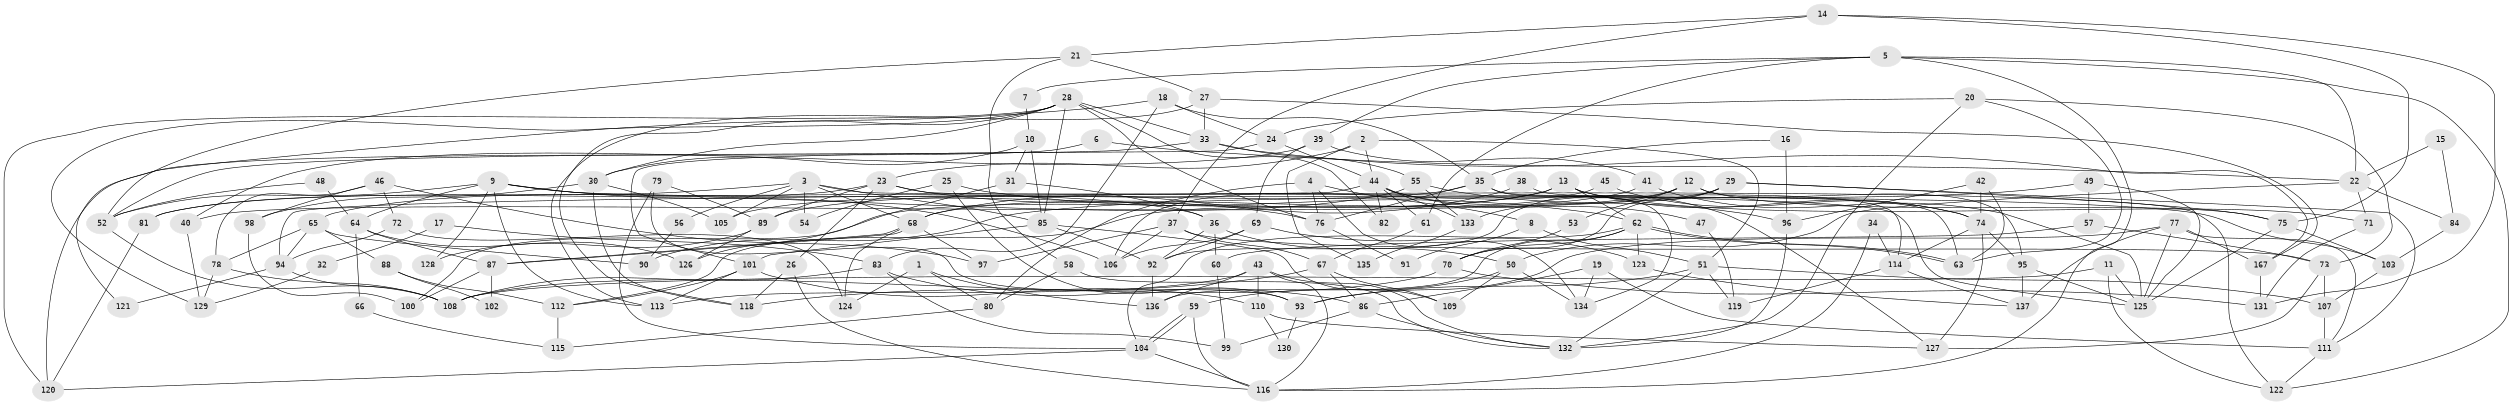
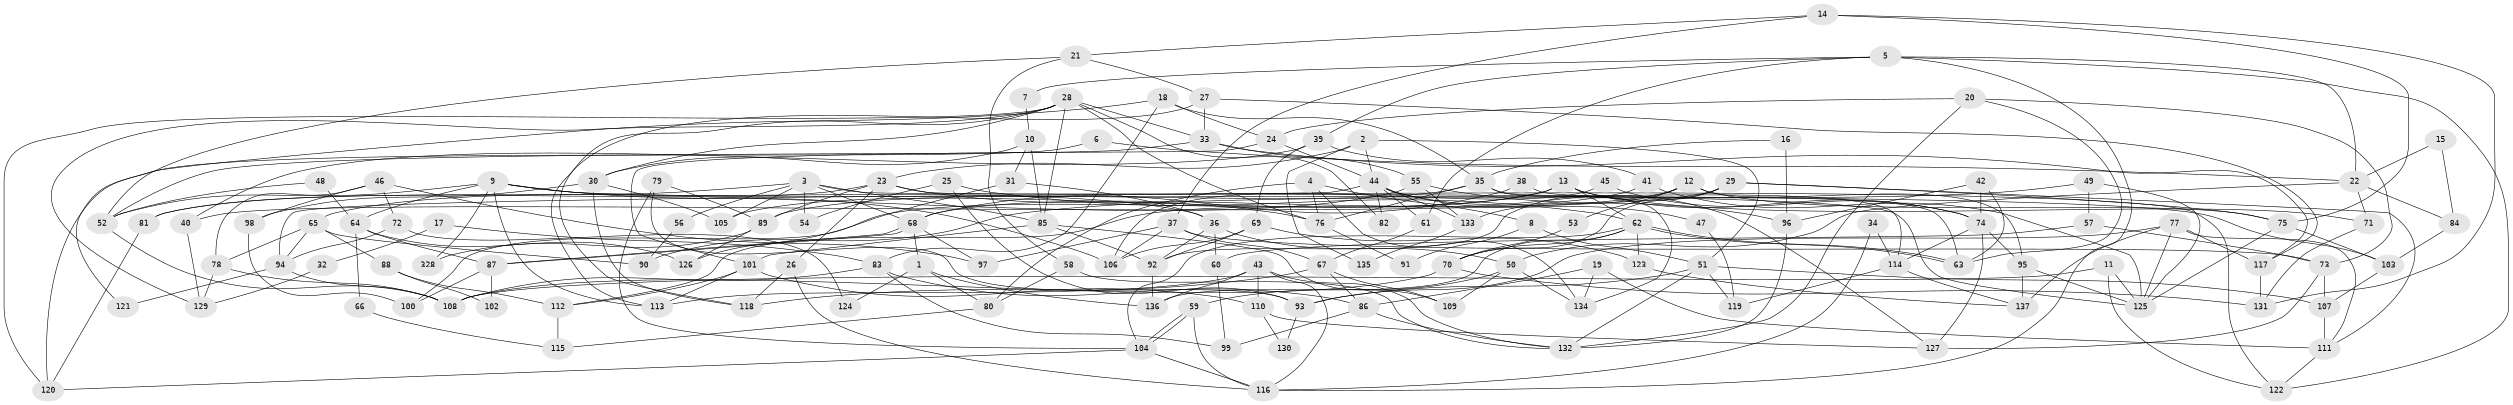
  graph {
    fontname="DejaVu Sans Mono"
    node [color=gray90 fontname="DejaVu Sans Mono" style=filled]
    edge [fontname="DejaVu Sans Mono"]
    1
    80
    124
    136
    115
    2
    23
    44
    51
    135
    81
    76
    122
    26
    89
    61
    133
    82
    47
    94
    127
    132
    93
    119
    107
    3
    54
    56
    68
    85
    105
    125
    90
    97
    87
    120
    101
    92
    109
    4
    8
    134
    91
    5
    7
    22
    39
    116
    10
    71
    84
    50
    40
    41
    69
    67
    6
    30
    31
    9
    36
    52
    64
    103
    106
    113
-   128
+   128 [label=328]
    60
    108
    126
    66
    118
    98
    11
    12
    53
    75
    95
    112
    70
    137
    13
    62
    74
    100
    63
    104
    123
    131
    114
    14
    21
    37
    27
    58
    73
    15
    16
    35
    96
    17
    32
    83
    129
    86
    99
    18
    24
    121
    19
    111
    20
    33
-   117 [label=167]
+   117
    59
    110
    25
    130
    55
    28
    29
    65
    34
    38
    42
    43
    45
    46
    72
    78
    48
    49
    57
    88
    102
    77
    79
    1 -- 80
    1 -- 124
    1 -- 136
    80 -- 115
    2 -- 23
    2 -- 44
    2 -- 51
    2 -- 135
    23 -- 81
    23 -- 76
    23 -- 122
    23 -- 26
    23 -- 89
    44 -- 61
    44 -- 133
    44 -- 82
    44 -- 47
    44 -- 94
    44 -- 127
    51 -- 132
    51 -- 93
    51 -- 119
    51 -- 107
    81 -- 120
    76 -- 91
    26 -- 116
    26 -- 118
    89 -- 128
    89 -- 126
    61 -- 67
    133 -- 135
    47 -- 119
    94 -- 108
    94 -- 121
    93 -- 130
    107 -- 111
    3 -- 81
    3 -- 54
    3 -- 56
    3 -- 68
    3 -- 85
    3 -- 105
    3 -- 125
    56 -- 90
-   68 -- 124
+   68 -- 1
    68 -- 97
    68 -- 87
    68 -- 87
    85 -- 101
    85 -- 92
    85 -- 109
    87 -- 100
    87 -- 102
    101 -- 113
    101 -- 112
    101 -- 110
    92 -- 136
    4 -- 80
    4 -- 76
    4 -- 8
    4 -- 134
    8 -- 51
    8 -- 91
    5 -- 122
    5 -- 61
    5 -- 7
    5 -- 22
    5 -- 39
    5 -- 116
    7 -- 10
    22 -- 71
    22 -- 84
    22 -- 50
    39 -- 40
    39 -- 41
    39 -- 69
    10 -- 85
    10 -- 30
    10 -- 31
    71 -- 131
    84 -- 103
    50 -- 109
    50 -- 134
    50 -- 59
    40 -- 129
    41 -- 68
    41 -- 125
    69 -- 92
    69 -- 106
    69 -- 123
    67 -- 109
    67 -- 118
    67 -- 86
    6 -- 120
    6 -- 22
    30 -- 105
    30 -- 118
    30 -- 98
    31 -- 36
    31 -- 126
    9 -- 36
    9 -- 52
    9 -- 64
    9 -- 103
    9 -- 106
    9 -- 113
    9 -- 128
    36 -- 92
    36 -- 50
    36 -- 60
    52 -- 108
    64 -- 87
    64 -- 126
    64 -- 66
    103 -- 107
    60 -- 99
    66 -- 115
    98 -- 100
    11 -- 122
    11 -- 125
    11 -- 108
    12 -- 133
    12 -- 53
    12 -- 75
    12 -- 95
    12 -- 112
    53 -- 70
    75 -- 125
    75 -- 103
    95 -- 125
    95 -- 137
    112 -- 115
    70 -- 108
    70 -- 131
    13 -- 105
    13 -- 71
    13 -- 62
    13 -- 74
    13 -- 100
    62 -- 136
    62 -- 70
    62 -- 63
    62 -- 63
    62 -- 104
    62 -- 123
    74 -- 127
    74 -- 95
    74 -- 114
    104 -- 120
    104 -- 116
    123 -- 137
    114 -- 119
    114 -- 137
    14 -- 75
    14 -- 131
    14 -- 21
    14 -- 37
    21 -- 52
    21 -- 27
    21 -- 58
    37 -- 97
    37 -- 67
    37 -- 106
    37 -- 73
    27 -- 113
    27 -- 33
    27 -- 117
    58 -- 80
    58 -- 132
    73 -- 127
    73 -- 107
    15 -- 22
    15 -- 84
    16 -- 35
    16 -- 96
    35 -- 76
    35 -- 89
    35 -- 134
    35 -- 114
    96 -- 132
    17 -- 32
    17 -- 83
    32 -- 129
    83 -- 108
    83 -- 86
    83 -- 99
    86 -- 132
    86 -- 99
    18 -- 35
    18 -- 83
    18 -- 24
    18 -- 121
    24 -- 44
    24 -- 101
    19 -- 134
    19 -- 86
    19 -- 111
    111 -- 122
    20 -- 132
    20 -- 63
    20 -- 73
    20 -- 24
    33 -- 52
    33 -- 117
    33 -- 55
    117 -- 131
    59 -- 116
    59 -- 104
    59 -- 104
    110 -- 127
    110 -- 130
    25 -- 93
    25 -- 54
    25 -- 62
    55 -- 133
    55 -- 96
    55 -- 65
    28 -- 76
    28 -- 82
    28 -- 85
    28 -- 120
    28 -- 30
    28 -- 118
    28 -- 129
    28 -- 33
    29 -- 92
    29 -- 40
    29 -- 75
    29 -- 70
    29 -- 111
    65 -- 94
    65 -- 90
    65 -- 78
    65 -- 88
    34 -- 116
    34 -- 114
    38 -- 68
    38 -- 63
    42 -- 74
    42 -- 63
    42 -- 96
    43 -- 136
    43 -- 132
    43 -- 116
    43 -- 113
    43 -- 110
    45 -- 106
    45 -- 74
    46 -- 97
    46 -- 98
    46 -- 72
    46 -- 78
    72 -- 124
    72 -- 94
    78 -- 108
    78 -- 129
    48 -- 52
    48 -- 64
    49 -- 125
    49 -- 90
    49 -- 57
    57 -- 60
    57 -- 73
    88 -- 112
    88 -- 102
    77 -- 93
    77 -- 125
    77 -- 137
    77 -- 111
    77 -- 117
    79 -- 89
    79 -- 93
    79 -- 104
  }
